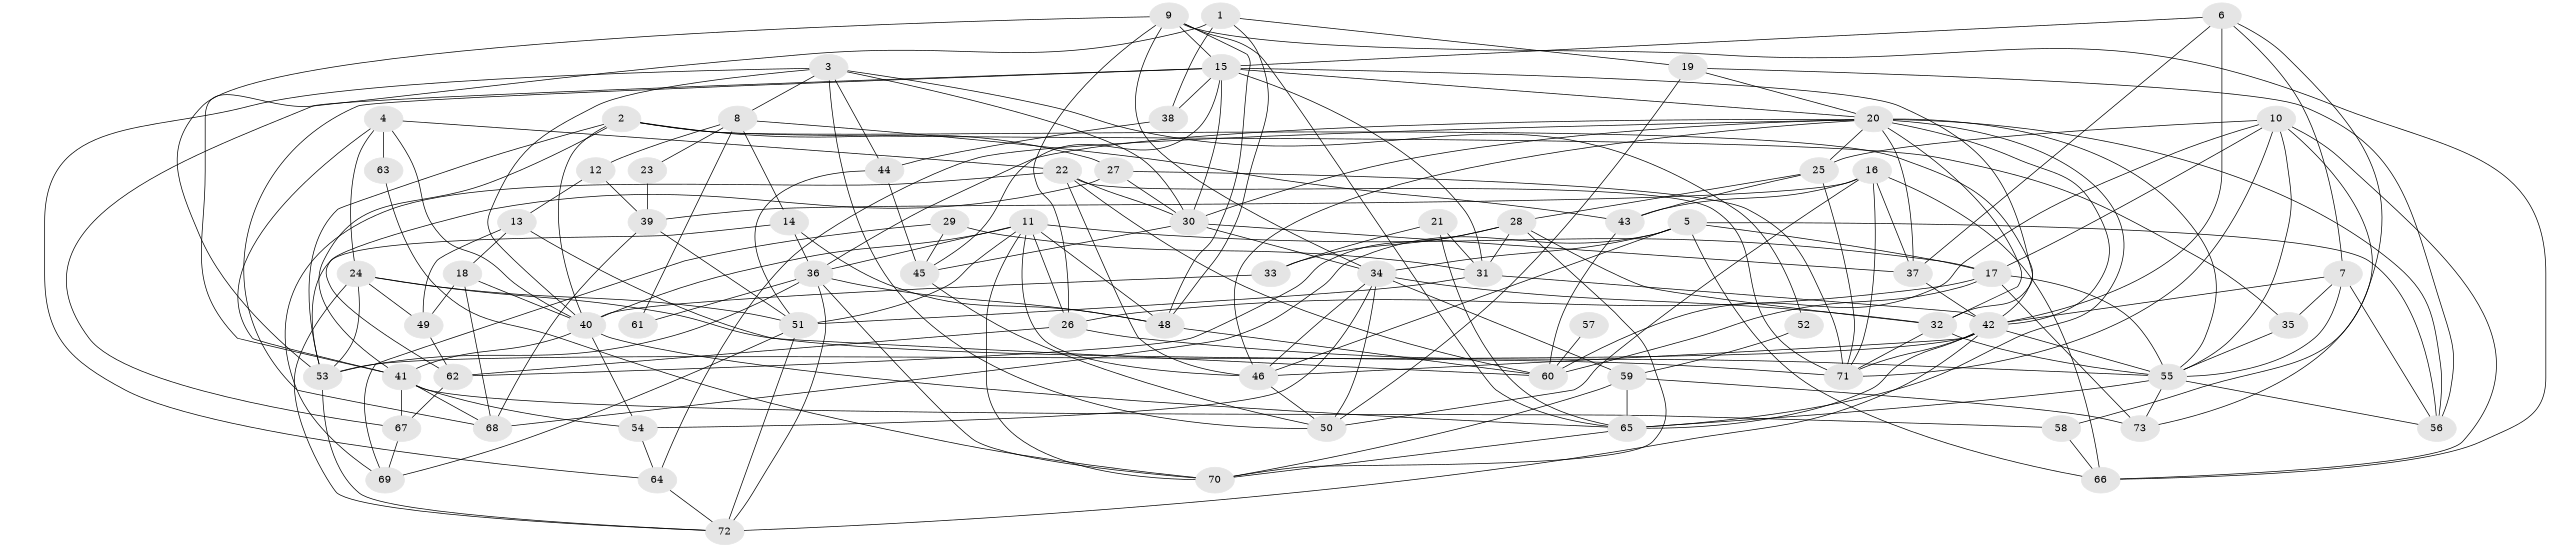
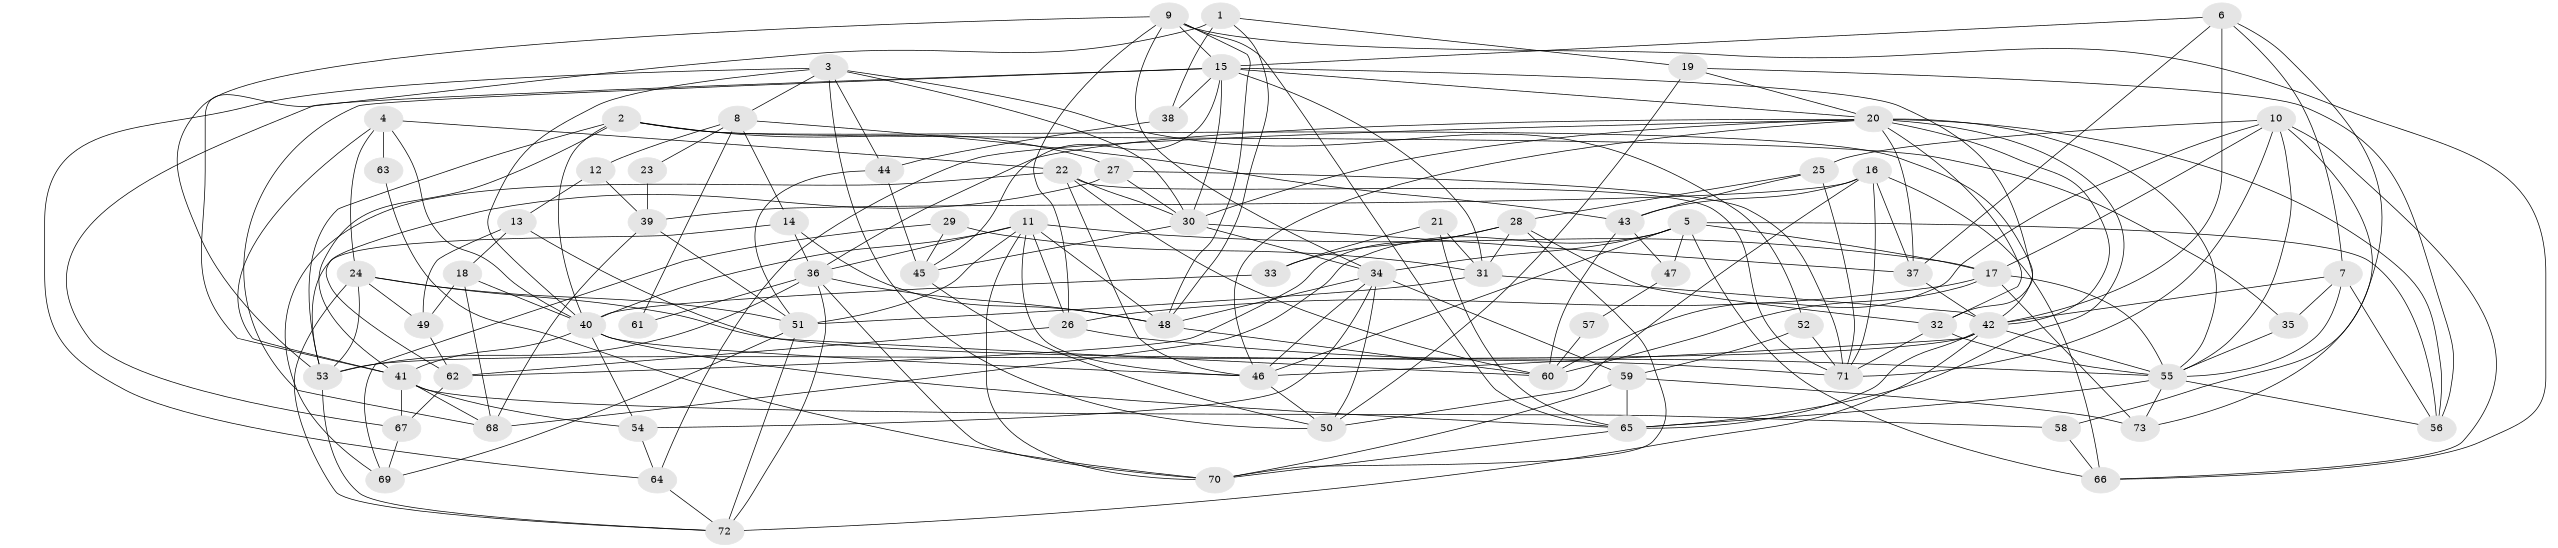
  graph {
    node [color=gray90 style=filled]
    edge [weight=1.0]
    1
    19
    38
    41
    48
    50
    56
    20
    44
    68
    58
    67
    54
    60
    2
    27
    35
    40
    42
    53
    30
    71
    62
    55
    46
    65
    72
    3
    8
    52
    64
    12
    14
    23
    43
    61
    34
    37
    45
    51
    59
    4
    22
    24
    63
    69
    49
    70
    5
    17
+   47
    66
    26
    73
    57
    6
    7
    15
    31
    32
    13
    39
    36
    9
    10
    25
    28
    11
    18
    16
    21
    33
    29
    1 -- 19
    1 -- 38
    1 -- 41 [weight=2.0]
    1 -- 48
    19 -- 50
    19 -- 56
    19 -- 20
    38 -- 44
    41 -- 68
    41 -- 58
    41 -- 67
    41 -- 54
    48 -- 60
    20 -- 56
    20 -- 42 [weight=2.0]
    20 -- 30
    20 -- 55
    20 -- 46
    20 -- 65
    20 -- 64
    20 -- 37
    20 -- 32
    20 -- 36
-   20 -- 25
    44 -- 45
    44 -- 51
    58 -- 66
    67 -- 69
    54 -- 64
    2 -- 41
    2 -- 27
    2 -- 35
    2 -- 40
    2 -- 42
    2 -- 53
    27 -- 30
    27 -- 71
    27 -- 62
    35 -- 55
    40 -- 41
    40 -- 54
+   40 -- 46
    40 -- 65
    42 -- 53
    42 -- 55 [weight=2.0]
    42 -- 46
    42 -- 65 [weight=2.0]
    42 -- 72
    53 -- 72
    30 -- 34
    30 -- 37
    30 -- 45
    62 -- 67
    55 -- 56
    55 -- 65
    55 -- 73
    46 -- 50
    65 -- 70
    3 -- 50
    3 -- 44
    3 -- 40
    3 -- 30
    3 -- 8
    3 -- 52
    3 -- 64
    8 -- 12
    8 -- 14
    8 -- 23
    8 -- 43
    8 -- 61
-   42 -- 71
+   52 -- 71
    52 -- 59
    64 -- 72
    12 -- 13
    12 -- 39
    14 -- 48
    14 -- 53
    14 -- 36
    23 -- 39
    43 -- 60 [weight=2.0]
-   34 -- 32
+   43 -- 47
+   34 -- 48
    34 -- 50
    34 -- 54
    34 -- 46
    34 -- 59
    37 -- 42
    45 -- 50
    51 -- 72
    51 -- 69
    59 -- 65
    59 -- 70
    59 -- 73
    4 -- 41
    4 -- 40
    4 -- 22
    4 -- 24
    4 -- 63
    22 -- 60
    22 -- 30
    22 -- 71
    22 -- 46
    22 -- 69
    24 -- 53
    24 -- 71
    24 -- 72
    24 -- 51
    24 -- 49
    63 -- 70
    49 -- 62
    5 -- 56
    5 -- 68
    5 -- 46
    5 -- 34
    5 -- 17 [weight=2.0]
+   5 -- 47
    5 -- 66
    17 -- 60
    17 -- 55 [weight=2.0]
    17 -- 26
    17 -- 73 [weight=2.0]
+   47 -- 57
    26 -- 62
    26 -- 55
    57 -- 60
    6 -- 58
    6 -- 42
    6 -- 37
    6 -- 7
    6 -- 15
    7 -- 56
    7 -- 35
    7 -- 42
    7 -- 55
    15 -- 38
    15 -- 20
    15 -- 68
    15 -- 67
    15 -- 30
    15 -- 45
    15 -- 31
    15 -- 32
    31 -- 42 [weight=2.0]
    31 -- 51 [weight=2.0]
    32 -- 71
    32 -- 55
    13 -- 60
    13 -- 49
    13 -- 18
    39 -- 68
    39 -- 51
    36 -- 48
    36 -- 53
    36 -- 72
    36 -- 61
    36 -- 70
    9 -- 48
    9 -- 53
    9 -- 65
    9 -- 34
    9 -- 66
    9 -- 26
    9 -- 15
    10 -- 60
    10 -- 71 [weight=2.0]
    10 -- 55
    10 -- 17
    10 -- 66
    10 -- 73
    10 -- 25
    25 -- 71
    25 -- 43
    25 -- 28
    28 -- 62
    28 -- 70
    28 -- 31
    28 -- 32
    28 -- 33 [weight=2.0]
    11 -- 48
    11 -- 40
    11 -- 46
    11 -- 51
    11 -- 70
    11 -- 17
    11 -- 26
    11 -- 36
    18 -- 68
    18 -- 40
    18 -- 49
    16 -- 50
    16 -- 71
    16 -- 43
    16 -- 37
    16 -- 66
    16 -- 39
    21 -- 65
    21 -- 31
    21 -- 33
    33 -- 40
    29 -- 45
    29 -- 69
    29 -- 31
  }
